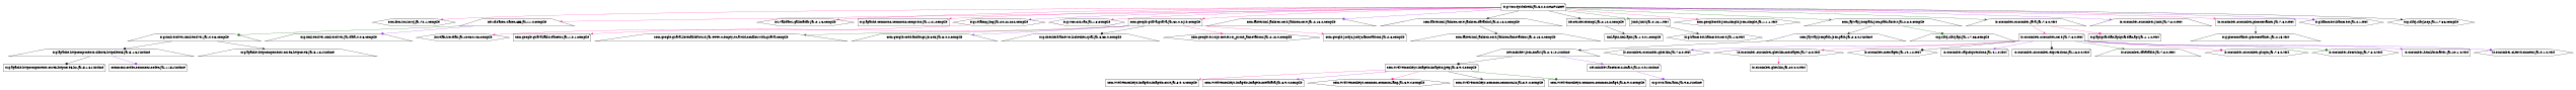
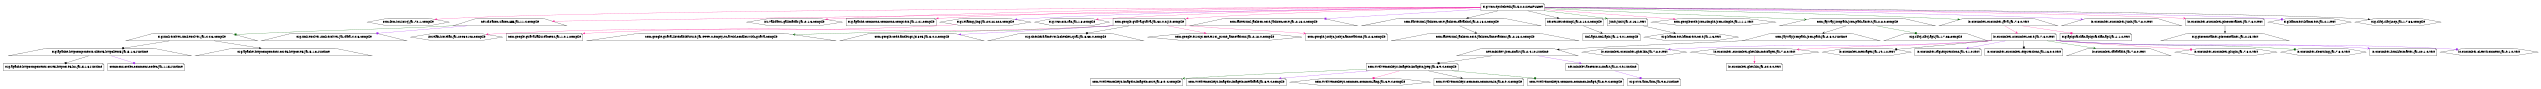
  digraph {
    node [shape=note]
    edge [arrowhead=vee color=deeppink]
    "com.ibm.icu:icu4j:jar:72.1:compile" [shape=hexagon]
    "org.w3c:epubcheck:jar:5.2.2-SNAPSHOT"
    "net.sf.saxon:Saxon-HE:jar:11.4:compile" [shape=trapezium]
    "nu.validator:galimatias:jar:0.1.3:compile" [shape=hexagon]
    "org.apache.commons:commons-compress:jar:1.21:compile"
    "org.relaxng:jing:jar:20181222:compile" [shape=hexagon]
    "org.w3c.css:sac:jar:1.3:compile" [shape=hexagon]
    "com.google.guava:guava:jar:32.0.0-jre:compile"
    "com.fasterxml.jackson.core:jackson-core:jar:2.18.2:compile" [shape=trapezium]
    "com.fasterxml.jackson.core:jackson-databind:jar:2.18.2:compile" [shape=trapezium]
    "xerces:xercesImpl:jar:2.12.2:compile"
    "junit:junit:jar:4.13.1:test"
    "com.googlecode.json-simple:json-simple:jar:1.1.1:test" [shape=hexagon]
    "com.jayway.jsonpath:json-path-assert:jar:2.8.0:compile" [shape=trapezium]
    "io.cucumber:cucumber-java:jar:7.8.0:test" [shape=trapezium]
    "io.cucumber:cucumber-junit:jar:7.8.0:test" [shape=trapezium]
    "io.cucumber:cucumber-picocontainer:jar:7.8.0:test"
    "org.hamcrest:hamcrest:jar:2.1:test" [shape=hexagon]
    "org.slf4j:slf4j-nop:jar:1.7.36:compile" [shape=hexagon]
    "org.xmlresolver:xmlresolver:jar:4.4.3:compile" [shape=trapezium]
    "org.xmlresolver:xmlresolver:jar:data:4.4.3:compile" [shape=trapezium]
    "isorelax:isorelax:jar:20030108:compile" [shape=hexagon]
    "com.google.guava:failureaccess:jar:1.0.1:compile"
    "com.google.guava:listenablefuture:jar:9999.0-empty-to-avoid-conflict-with-guava:compile" [shape=trapezium]
    "com.google.code.findbugs:jsr305:jar:3.0.2:compile" [shape=trapezium]
    "org.checkerframework:checker-qual:jar:3.33.0:compile" [shape=trapezium]
    "com.google.errorprone:error_prone_annotations:jar:2.18.0:compile" [shape=hexagon]
    "com.google.j2objc:j2objc-annotations:jar:2.8:compile"
    "com.twelvemonkeys.imageio:imageio-jpeg:jar:3.9.4:compile"
    "com.twelvemonkeys.imageio:imageio-core:jar:3.9.4:compile"
    "com.twelvemonkeys.imageio:imageio-metadata:jar:3.9.4:compile"
    "com.twelvemonkeys.common:common-lang:jar:3.9.4:compile" [shape=hexagon]
    "com.twelvemonkeys.common:common-io:jar:3.9.4:compile"
    "com.twelvemonkeys.common:common-image:jar:3.9.4:compile"
    "com.fasterxml.jackson.core:jackson-annotations:jar:2.18.2:compile" [shape=trapezium]
    "xml-apis:xml-apis:jar:1.4.01:compile"
    "org.hamcrest:hamcrest-core:jar:1.3:test" [shape=hexagon]
    "com.jayway.jsonpath:json-path:jar:2.8.0:runtime" [shape=trapezium]
    "org.slf4j:slf4j-api:jar:1.7.36:compile" [shape=trapezium]
    "io.cucumber:cucumber-core:jar:7.8.0:test"
    "org.apiguardian:apiguardian-api:jar:1.1.2:test"
    "org.picocontainer:picocontainer:jar:2.15:test" [shape=trapezium]
    "org.apache.httpcomponents.client5:httpclient5:jar:5.1.3:runtime" [shape=trapezium]
    "org.apache.httpcomponents.core5:httpcore5:jar:5.1.3:runtime" [shape=trapezium]
    "net.minidev:json-smart:jar:2.4.10:runtime" [shape=trapezium]
    "io.cucumber:cucumber-gherkin:jar:7.8.0:test" [shape=hexagon]
    "io.cucumber:cucumber-gherkin-messages:jar:7.8.0:test" [shape=hexagon]
    "io.cucumber:messages:jar:19.1.2:test" [shape=hexagon]
    "io.cucumber:tag-expressions:jar:4.1.0:test"
    "io.cucumber:cucumber-expressions:jar:16.0.0:test"
    "io.cucumber:datatable:jar:7.8.0:test" [shape=trapezium]
    "io.cucumber:cucumber-plugin:jar:7.8.0:test" [shape=hexagon]
    "io.cucumber:docstring:jar:7.8.0:test" [shape=hexagon]
    "io.cucumber:html-formatter:jar:20.1.0:test"
    "io.cucumber:ci-environment:jar:9.1.0:test" [shape=hexagon]
    "org.apache.httpcomponents.core5:httpcore5-h2:jar:5.1.3:runtime"
    "commons-codec:commons-codec:jar:1.15:runtime"
    "net.minidev:accessors-smart:jar:2.4.9:runtime"
    "org.ow2.asm:asm:jar:9.3:runtime"
    "io.cucumber:gherkin:jar:24.0.0:test"
    "org.w3c:epubcheck:jar:5.2.2-SNAPSHOT" -> "com.ibm.icu:icu4j:jar:72.1:compile" [arrowhead=normal]
    "org.w3c:epubcheck:jar:5.2.2-SNAPSHOT" -> "net.sf.saxon:Saxon-HE:jar:11.4:compile" [arrowhead=normal]
    "org.w3c:epubcheck:jar:5.2.2-SNAPSHOT" -> "nu.validator:galimatias:jar:0.1.3:compile" [arrowhead=normal]
    "org.w3c:epubcheck:jar:5.2.2-SNAPSHOT" -> "org.apache.commons:commons-compress:jar:1.21:compile" [arrowhead=normal]
    "org.w3c:epubcheck:jar:5.2.2-SNAPSHOT" -> "org.relaxng:jing:jar:20181222:compile" [arrowhead=normal color=purple]
    "org.w3c:epubcheck:jar:5.2.2-SNAPSHOT" -> "org.w3c.css:sac:jar:1.3:compile"
    "org.w3c:epubcheck:jar:5.2.2-SNAPSHOT" -> "com.google.guava:guava:jar:32.0.0-jre:compile" [arrowhead=normal]
    "org.w3c:epubcheck:jar:5.2.2-SNAPSHOT" -> "com.fasterxml.jackson.core:jackson-core:jar:2.18.2:compile" [arrowhead=box color=purple]
    "org.w3c:epubcheck:jar:5.2.2-SNAPSHOT" -> "com.fasterxml.jackson.core:jackson-databind:jar:2.18.2:compile" [arrowhead=normal color=black]
    "org.w3c:epubcheck:jar:5.2.2-SNAPSHOT" -> "xerces:xercesImpl:jar:2.12.2:compile" [arrowhead=normal color=black]
    "org.w3c:epubcheck:jar:5.2.2-SNAPSHOT" -> "junit:junit:jar:4.13.1:test" [color=darkgreen]
    "org.w3c:epubcheck:jar:5.2.2-SNAPSHOT" -> "com.googlecode.json-simple:json-simple:jar:1.1.1:test" [arrowhead=normal]
    "org.w3c:epubcheck:jar:5.2.2-SNAPSHOT" -> "com.jayway.jsonpath:json-path-assert:jar:2.8.0:compile" [color=darkgreen]
    "org.w3c:epubcheck:jar:5.2.2-SNAPSHOT" -> "io.cucumber:cucumber-java:jar:7.8.0:test" [arrowhead=normal color=darkgreen]
    "org.w3c:epubcheck:jar:5.2.2-SNAPSHOT" -> "io.cucumber:cucumber-junit:jar:7.8.0:test" [color=purple]
    "org.w3c:epubcheck:jar:5.2.2-SNAPSHOT" -> "io.cucumber:cucumber-picocontainer:jar:7.8.0:test"
    "org.w3c:epubcheck:jar:5.2.2-SNAPSHOT" -> "org.hamcrest:hamcrest:jar:2.1:test" [arrowhead=box color=purple]
    "org.w3c:epubcheck:jar:5.2.2-SNAPSHOT" -> "org.slf4j:slf4j-nop:jar:1.7.36:compile" [arrowhead=normal color=black]
    "net.sf.saxon:Saxon-HE:jar:11.4:compile" -> "org.xmlresolver:xmlresolver:jar:4.4.3:compile" [arrowhead=box color=darkgreen]
    "net.sf.saxon:Saxon-HE:jar:11.4:compile" -> "org.xmlresolver:xmlresolver:jar:data:4.4.3:compile" [arrowhead=box color=purple]
    "org.relaxng:jing:jar:20181222:compile" -> "isorelax:isorelax:jar:20030108:compile"
    "com.google.guava:guava:jar:32.0.0-jre:compile" -> "com.google.guava:failureaccess:jar:1.0.1:compile" [arrowhead=normal]
    "com.google.guava:guava:jar:32.0.0-jre:compile" -> "com.google.guava:listenablefuture:jar:9999.0-empty-to-avoid-conflict-with-guava:compile" [color=darkgreen]
    "com.google.guava:guava:jar:32.0.0-jre:compile" -> "com.google.code.findbugs:jsr305:jar:3.0.2:compile" [arrowhead=normal color=purple]
    "com.google.guava:guava:jar:32.0.0-jre:compile" -> "org.checkerframework:checker-qual:jar:3.33.0:compile" [arrowhead=box color=black]
    "com.google.guava:guava:jar:32.0.0-jre:compile" -> "com.google.errorprone:error_prone_annotations:jar:2.18.0:compile" [arrowhead=normal]
    "com.google.guava:guava:jar:32.0.0-jre:compile" -> "com.google.j2objc:j2objc-annotations:jar:2.8:compile"
    "com.fasterxml.jackson.core:jackson-databind:jar:2.18.2:compile" -> "com.fasterxml.jackson.core:jackson-annotations:jar:2.18.2:compile" [color=black]
    "xerces:xercesImpl:jar:2.12.2:compile" -> "xml-apis:xml-apis:jar:1.4.01:compile" [color=black]
    "junit:junit:jar:4.13.1:test" -> "org.hamcrest:hamcrest-core:jar:1.3:test" [color=black]
    "com.jayway.jsonpath:json-path-assert:jar:2.8.0:compile" -> "com.jayway.jsonpath:json-path:jar:2.8.0:runtime" [color=black]
    "com.jayway.jsonpath:json-path-assert:jar:2.8.0:compile" -> "org.slf4j:slf4j-api:jar:1.7.36:compile" [arrowhead=box color=darkgreen]
    "io.cucumber:cucumber-java:jar:7.8.0:test" -> "io.cucumber:cucumber-core:jar:7.8.0:test"
    "io.cucumber:cucumber-java:jar:7.8.0:test" -> "org.apiguardian:apiguardian-api:jar:1.1.2:test" [arrowhead=box]
    "io.cucumber:cucumber-picocontainer:jar:7.8.0:test" -> "org.picocontainer:picocontainer:jar:2.15:test" [arrowhead=normal color=black]
    "org.xmlresolver:xmlresolver:jar:4.4.3:compile" -> "org.apache.httpcomponents.client5:httpclient5:jar:5.1.3:runtime" [arrowhead=box color=black]
    "org.xmlresolver:xmlresolver:jar:4.4.3:compile" -> "org.apache.httpcomponents.core5:httpcore5:jar:5.1.3:runtime" [arrowhead=normal color=black]
-   "com.twelvemonkeys.imageio:imageio-jpeg:jar:3.9.4:compile" -> "com.twelvemonkeys.imageio:imageio-core:jar:3.9.4:compile"
+   "com.twelvemonkeys.imageio:imageio-jpeg:jar:3.9.4:compile" -> "com.twelvemonkeys.imageio:imageio-core:jar:3.9.4:compile" [color=darkgreen]
    "com.twelvemonkeys.imageio:imageio-jpeg:jar:3.9.4:compile" -> "com.twelvemonkeys.imageio:imageio-metadata:jar:3.9.4:compile" [color=purple]
    "com.twelvemonkeys.imageio:imageio-jpeg:jar:3.9.4:compile" -> "com.twelvemonkeys.common:common-lang:jar:3.9.4:compile" [arrowhead=box]
    "com.twelvemonkeys.imageio:imageio-jpeg:jar:3.9.4:compile" -> "com.twelvemonkeys.common:common-io:jar:3.9.4:compile" [color=black]
    "com.twelvemonkeys.imageio:imageio-jpeg:jar:3.9.4:compile" -> "com.twelvemonkeys.common:common-image:jar:3.9.4:compile" [arrowhead=box color=darkgreen]
    "com.jayway.jsonpath:json-path:jar:2.8.0:runtime" -> "net.minidev:json-smart:jar:2.4.10:runtime" [arrowhead=normal color=black]
    "io.cucumber:cucumber-core:jar:7.8.0:test" -> "io.cucumber:cucumber-gherkin:jar:7.8.0:test" [color=purple]
    "io.cucumber:cucumber-core:jar:7.8.0:test" -> "io.cucumber:cucumber-gherkin-messages:jar:7.8.0:test"
    "io.cucumber:cucumber-core:jar:7.8.0:test" -> "io.cucumber:messages:jar:19.1.2:test" [arrowhead=box color=black]
    "io.cucumber:cucumber-core:jar:7.8.0:test" -> "io.cucumber:tag-expressions:jar:4.1.0:test" [color=purple]
    "io.cucumber:cucumber-core:jar:7.8.0:test" -> "io.cucumber:cucumber-expressions:jar:16.0.0:test" [arrowhead=box color=black]
    "io.cucumber:cucumber-core:jar:7.8.0:test" -> "io.cucumber:datatable:jar:7.8.0:test" [color=darkgreen]
    "io.cucumber:cucumber-core:jar:7.8.0:test" -> "io.cucumber:cucumber-plugin:jar:7.8.0:test" [arrowhead=box]
    "io.cucumber:cucumber-core:jar:7.8.0:test" -> "io.cucumber:docstring:jar:7.8.0:test" [arrowhead=box color=darkgreen]
    "io.cucumber:cucumber-core:jar:7.8.0:test" -> "io.cucumber:html-formatter:jar:20.1.0:test" [color=purple]
    "io.cucumber:cucumber-core:jar:7.8.0:test" -> "io.cucumber:ci-environment:jar:9.1.0:test" [arrowhead=box color=purple]
    "org.apache.httpcomponents.client5:httpclient5:jar:5.1.3:runtime" -> "org.apache.httpcomponents.core5:httpcore5-h2:jar:5.1.3:runtime" [arrowhead=box color=black]
    "org.apache.httpcomponents.client5:httpclient5:jar:5.1.3:runtime" -> "commons-codec:commons-codec:jar:1.15:runtime" [arrowhead=box color=purple]
    "net.minidev:json-smart:jar:2.4.10:runtime" -> "com.twelvemonkeys.imageio:imageio-jpeg:jar:3.9.4:compile" [arrowhead=box color=black]
    "net.minidev:json-smart:jar:2.4.10:runtime" -> "net.minidev:accessors-smart:jar:2.4.9:runtime" [color=purple]
    "io.cucumber:cucumber-gherkin-messages:jar:7.8.0:test" -> "io.cucumber:gherkin:jar:24.0.0:test" [arrowhead=normal]
    "net.minidev:accessors-smart:jar:2.4.9:runtime" -> "org.ow2.asm:asm:jar:9.3:runtime" [arrowhead=box color=purple]
  }
